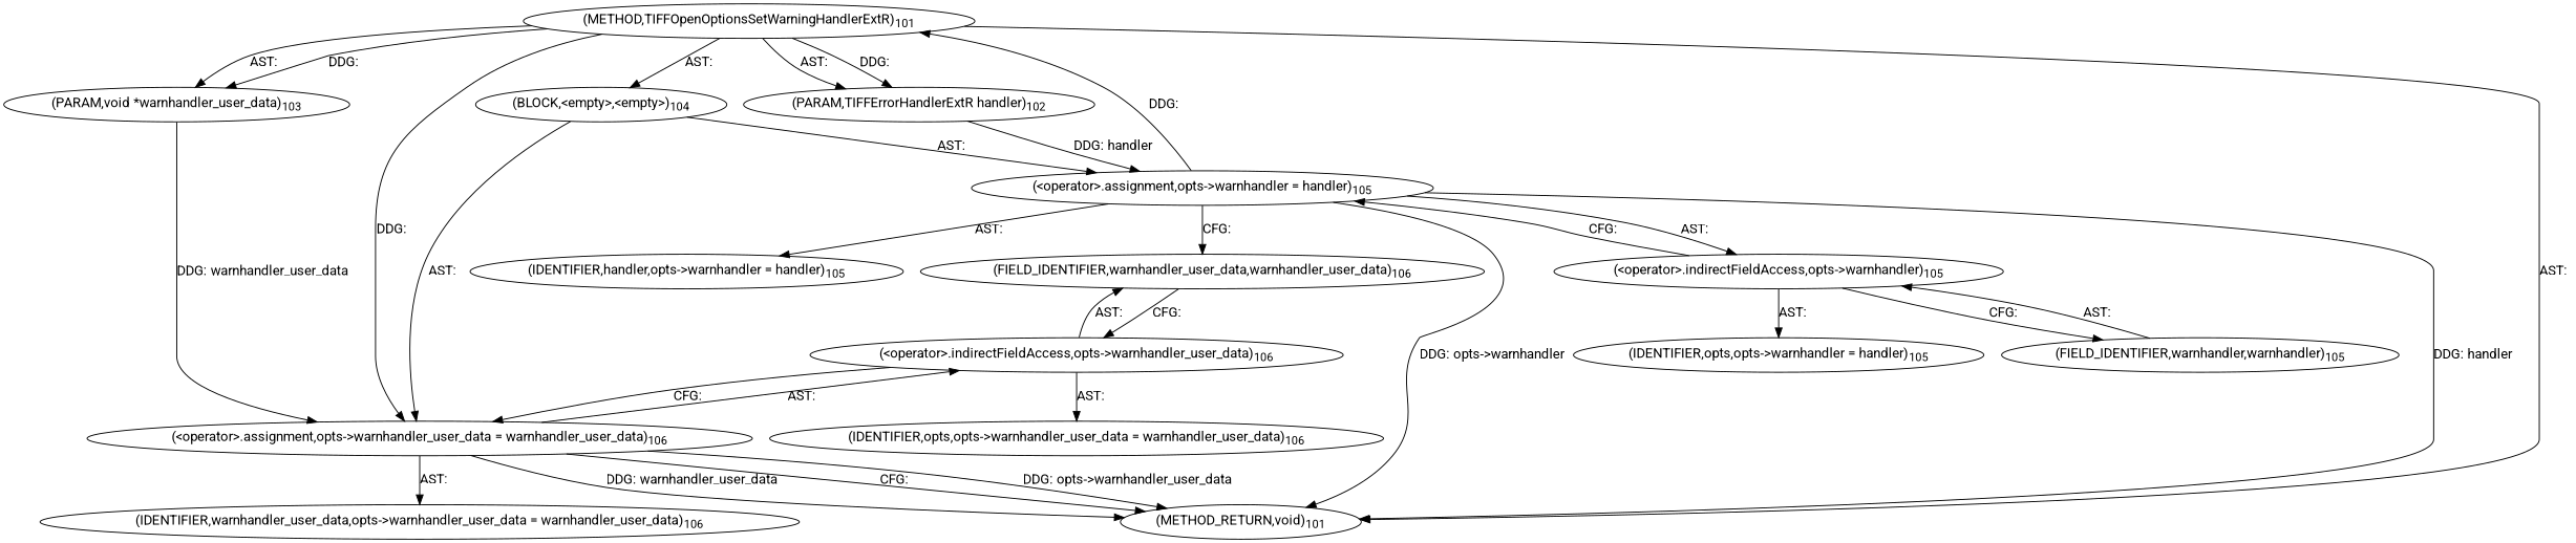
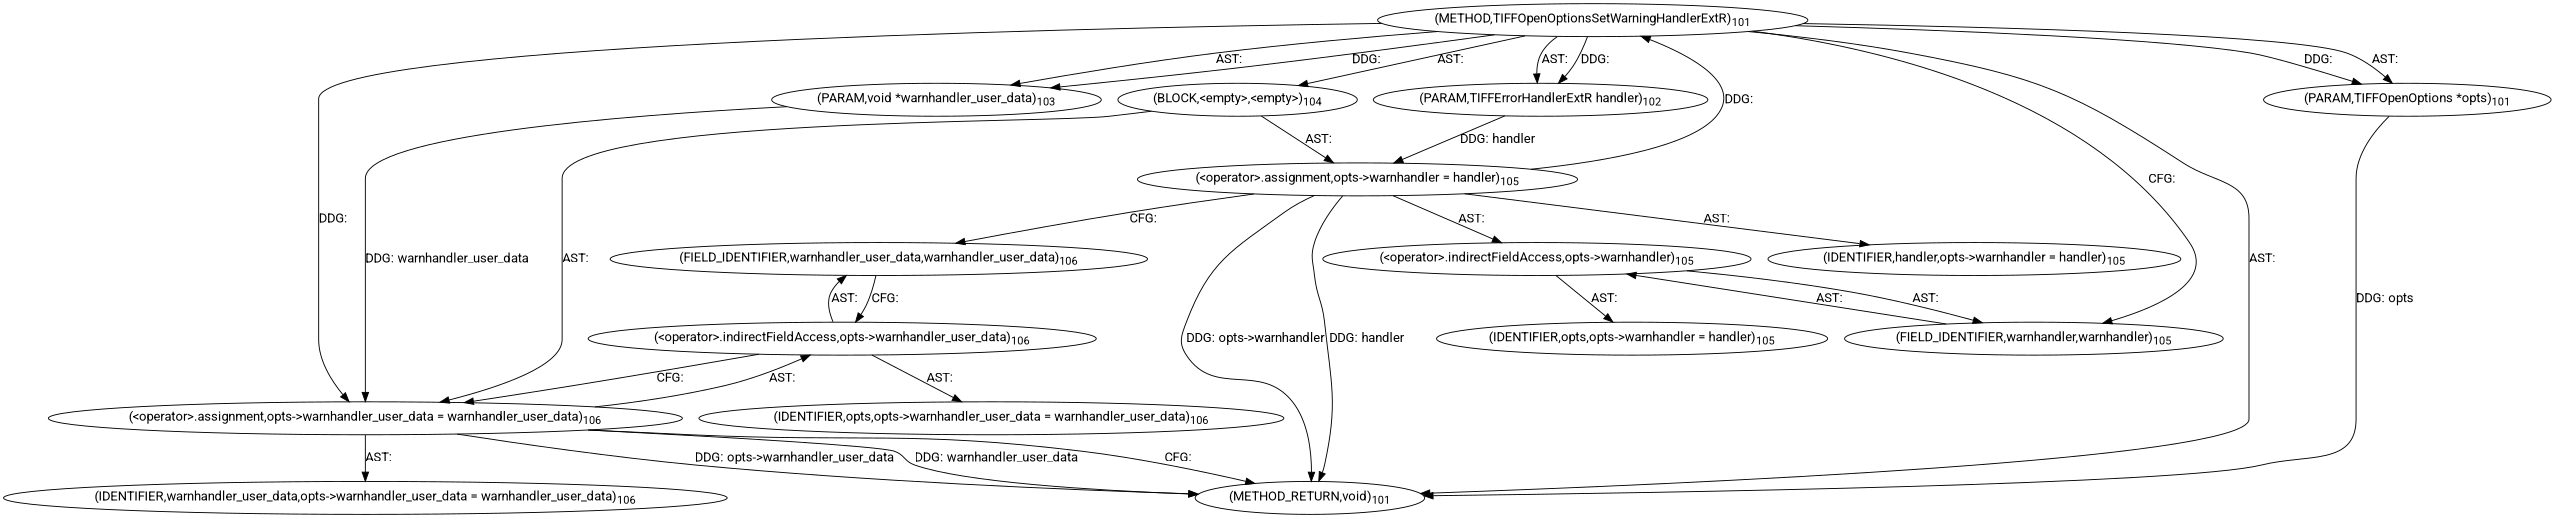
  digraph {
    fontname=Roboto
    node [fontname=Roboto]
    edge [fontname=Roboto]
    n1 [label=<(METHOD,TIFFOpenOptionsSetWarningHandlerExtR)<SUB>101</SUB>>]
+   n2 [label=<(PARAM,TIFFOpenOptions *opts)<SUB>101</SUB>>]
    n3 [label=<(PARAM,TIFFErrorHandlerExtR handler)<SUB>102</SUB>>]
    n4 [label=<(PARAM,void *warnhandler_user_data)<SUB>103</SUB>>]
    n5 [label=<(BLOCK,&lt;empty&gt;,&lt;empty&gt;)<SUB>104</SUB>>]
    n6 [label=<(FIELD_IDENTIFIER,warnhandler,warnhandler)<SUB>105</SUB>>]
    n7 [label=<(&lt;operator&gt;.assignment,opts-&gt;warnhandler_user_data = warnhandler_user_data)<SUB>106</SUB>>]
    n8 [label=<(METHOD_RETURN,void)<SUB>101</SUB>>]
    n9 [label=<(&lt;operator&gt;.assignment,opts-&gt;warnhandler = handler)<SUB>105</SUB>>]
    n10 [label=<(&lt;operator&gt;.indirectFieldAccess,opts-&gt;warnhandler)<SUB>105</SUB>>]
    n11 [label=<(IDENTIFIER,handler,opts-&gt;warnhandler = handler)<SUB>105</SUB>>]
    n12 [label=<(FIELD_IDENTIFIER,warnhandler_user_data,warnhandler_user_data)<SUB>106</SUB>>]
    n13 [label=<(&lt;operator&gt;.indirectFieldAccess,opts-&gt;warnhandler_user_data)<SUB>106</SUB>>]
    n14 [label=<(IDENTIFIER,warnhandler_user_data,opts-&gt;warnhandler_user_data = warnhandler_user_data)<SUB>106</SUB>>]
    n15 [label=<(IDENTIFIER,opts,opts-&gt;warnhandler = handler)<SUB>105</SUB>>]
    n16 [label=<(IDENTIFIER,opts,opts-&gt;warnhandler_user_data = warnhandler_user_data)<SUB>106</SUB>>]
+   n1 -> n2 [label="AST: "]
+   n1 -> n2 [label="DDG: "]
    n1 -> n3 [label="AST: "]
    n1 -> n3 [label="DDG: "]
    n1 -> n4 [label="AST: "]
    n1 -> n4 [label="DDG: "]
    n1 -> n5 [label="AST: "]
+   n1 -> n6 [label="CFG: "]
    n1 -> n7 [label="DDG: "]
    n1 -> n8 [label="AST: "]
+   n2 -> n8 [label="DDG: opts"]
    n3 -> n9 [label="DDG: handler"]
    n4 -> n7 [label="DDG: warnhandler_user_data"]
    n5 -> n7 [label="AST: "]
    n5 -> n9 [label="AST: "]
    n6 -> n10 [label="AST: "]
    n7 -> n8 [label="CFG: "]
    n7 -> n8 [label="DDG: opts-&gt;warnhandler_user_data"]
    n7 -> n8 [label="DDG: warnhandler_user_data"]
    n7 -> n13 [label="AST: "]
    n7 -> n14 [label="AST: "]
    n9 -> n1 [label="DDG: "]
    n9 -> n8 [label="DDG: opts-&gt;warnhandler"]
    n9 -> n8 [label="DDG: handler"]
    n9 -> n10 [label="AST: "]
    n9 -> n11 [label="AST: "]
    n9 -> n12 [label="CFG: "]
-   n10 -> n6 [label="CFG: "]
-   n10 -> n9 [label="CFG: "]
+   n10 -> n6 [label="AST: "]
    n10 -> n15 [label="AST: "]
    n12 -> n13 [label="CFG: "]
    n13 -> n7 [label="CFG: "]
    n13 -> n12 [label="AST: "]
    n13 -> n16 [label="AST: "]
  }
